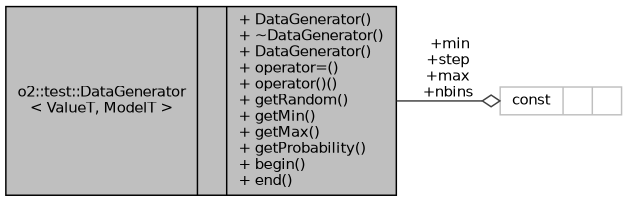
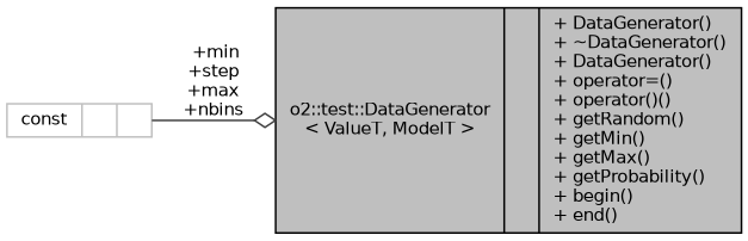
  digraph {
    rankdir=LR
    node [fontname=Helvetica fontsize=10 shape=record]
    n1 [color=black fillcolor=grey75 fontcolor=black height=0.2 label="{o2::test::DataGenerator\l\< ValueT, ModelT \>\n||+ DataGenerator()\l+ ~DataGenerator()\l+ DataGenerator()\l+ operator=()\l+ operator()()\l+ getRandom()\l+ getMin()\l+ getMax()\l+ getProbability()\l+ begin()\l+ end()\l}" style=filled width=0.4]
    n2 [color=grey75 height=0.2 label="{const\n||}" width=0.4]
-   n1 -> n2 [arrowhead=odiamond color=grey25 fontname=Helvetica fontsize=10 label=" +min\n+step\n+max\n+nbins" labelfontname=Helvetica labelfontsize=10 style=solid]
+   n2 -> n1 [arrowhead=odiamond color=grey25 fontname=Helvetica fontsize=10 label=" +min\n+step\n+max\n+nbins" labelfontname=Helvetica labelfontsize=10 style=solid]
  }
